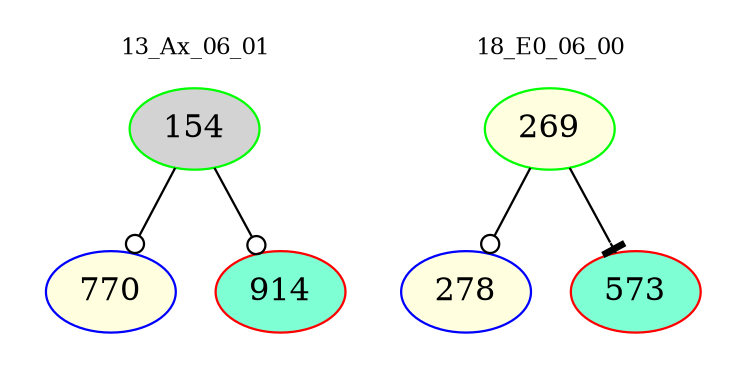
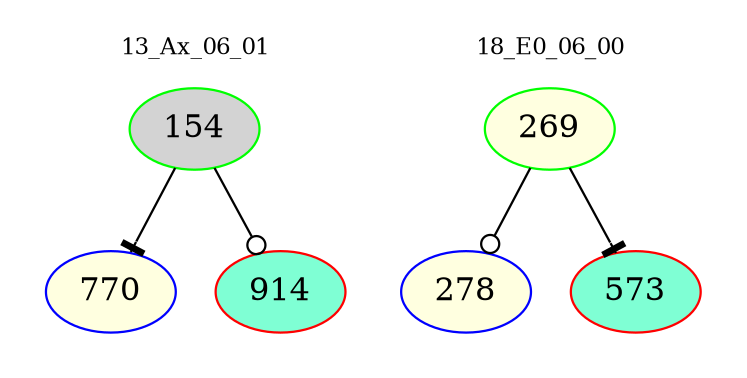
  digraph {
    node [color=green fillcolor=lightyellow style=filled]
    edge [arrowhead=tee color=black]
    n1 [fillcolor=lightgrey label=154]
    n2 [color=blue label=770]
    n3 [color=red fillcolor=aquamarine label=914]
    n4 [label=269]
    n5 [color=blue label=278]
    n6 [color=red fillcolor=aquamarine label=573]
    subgraph cluster_1 {
      color=white
      fontsize=10
      label="13_Ax_06_01"
      n1
      n2
      n3
    }
    subgraph cluster_2 {
      color=white
      fontsize=10
      label="18_E0_06_00"
      n4
      n5
      n6
    }
-   n1 -> n2 [arrowhead=odot]
+   n1 -> n2
    n1 -> n3 [arrowhead=odot]
    n4 -> n5 [arrowhead=odot]
    n4 -> n6
  }
